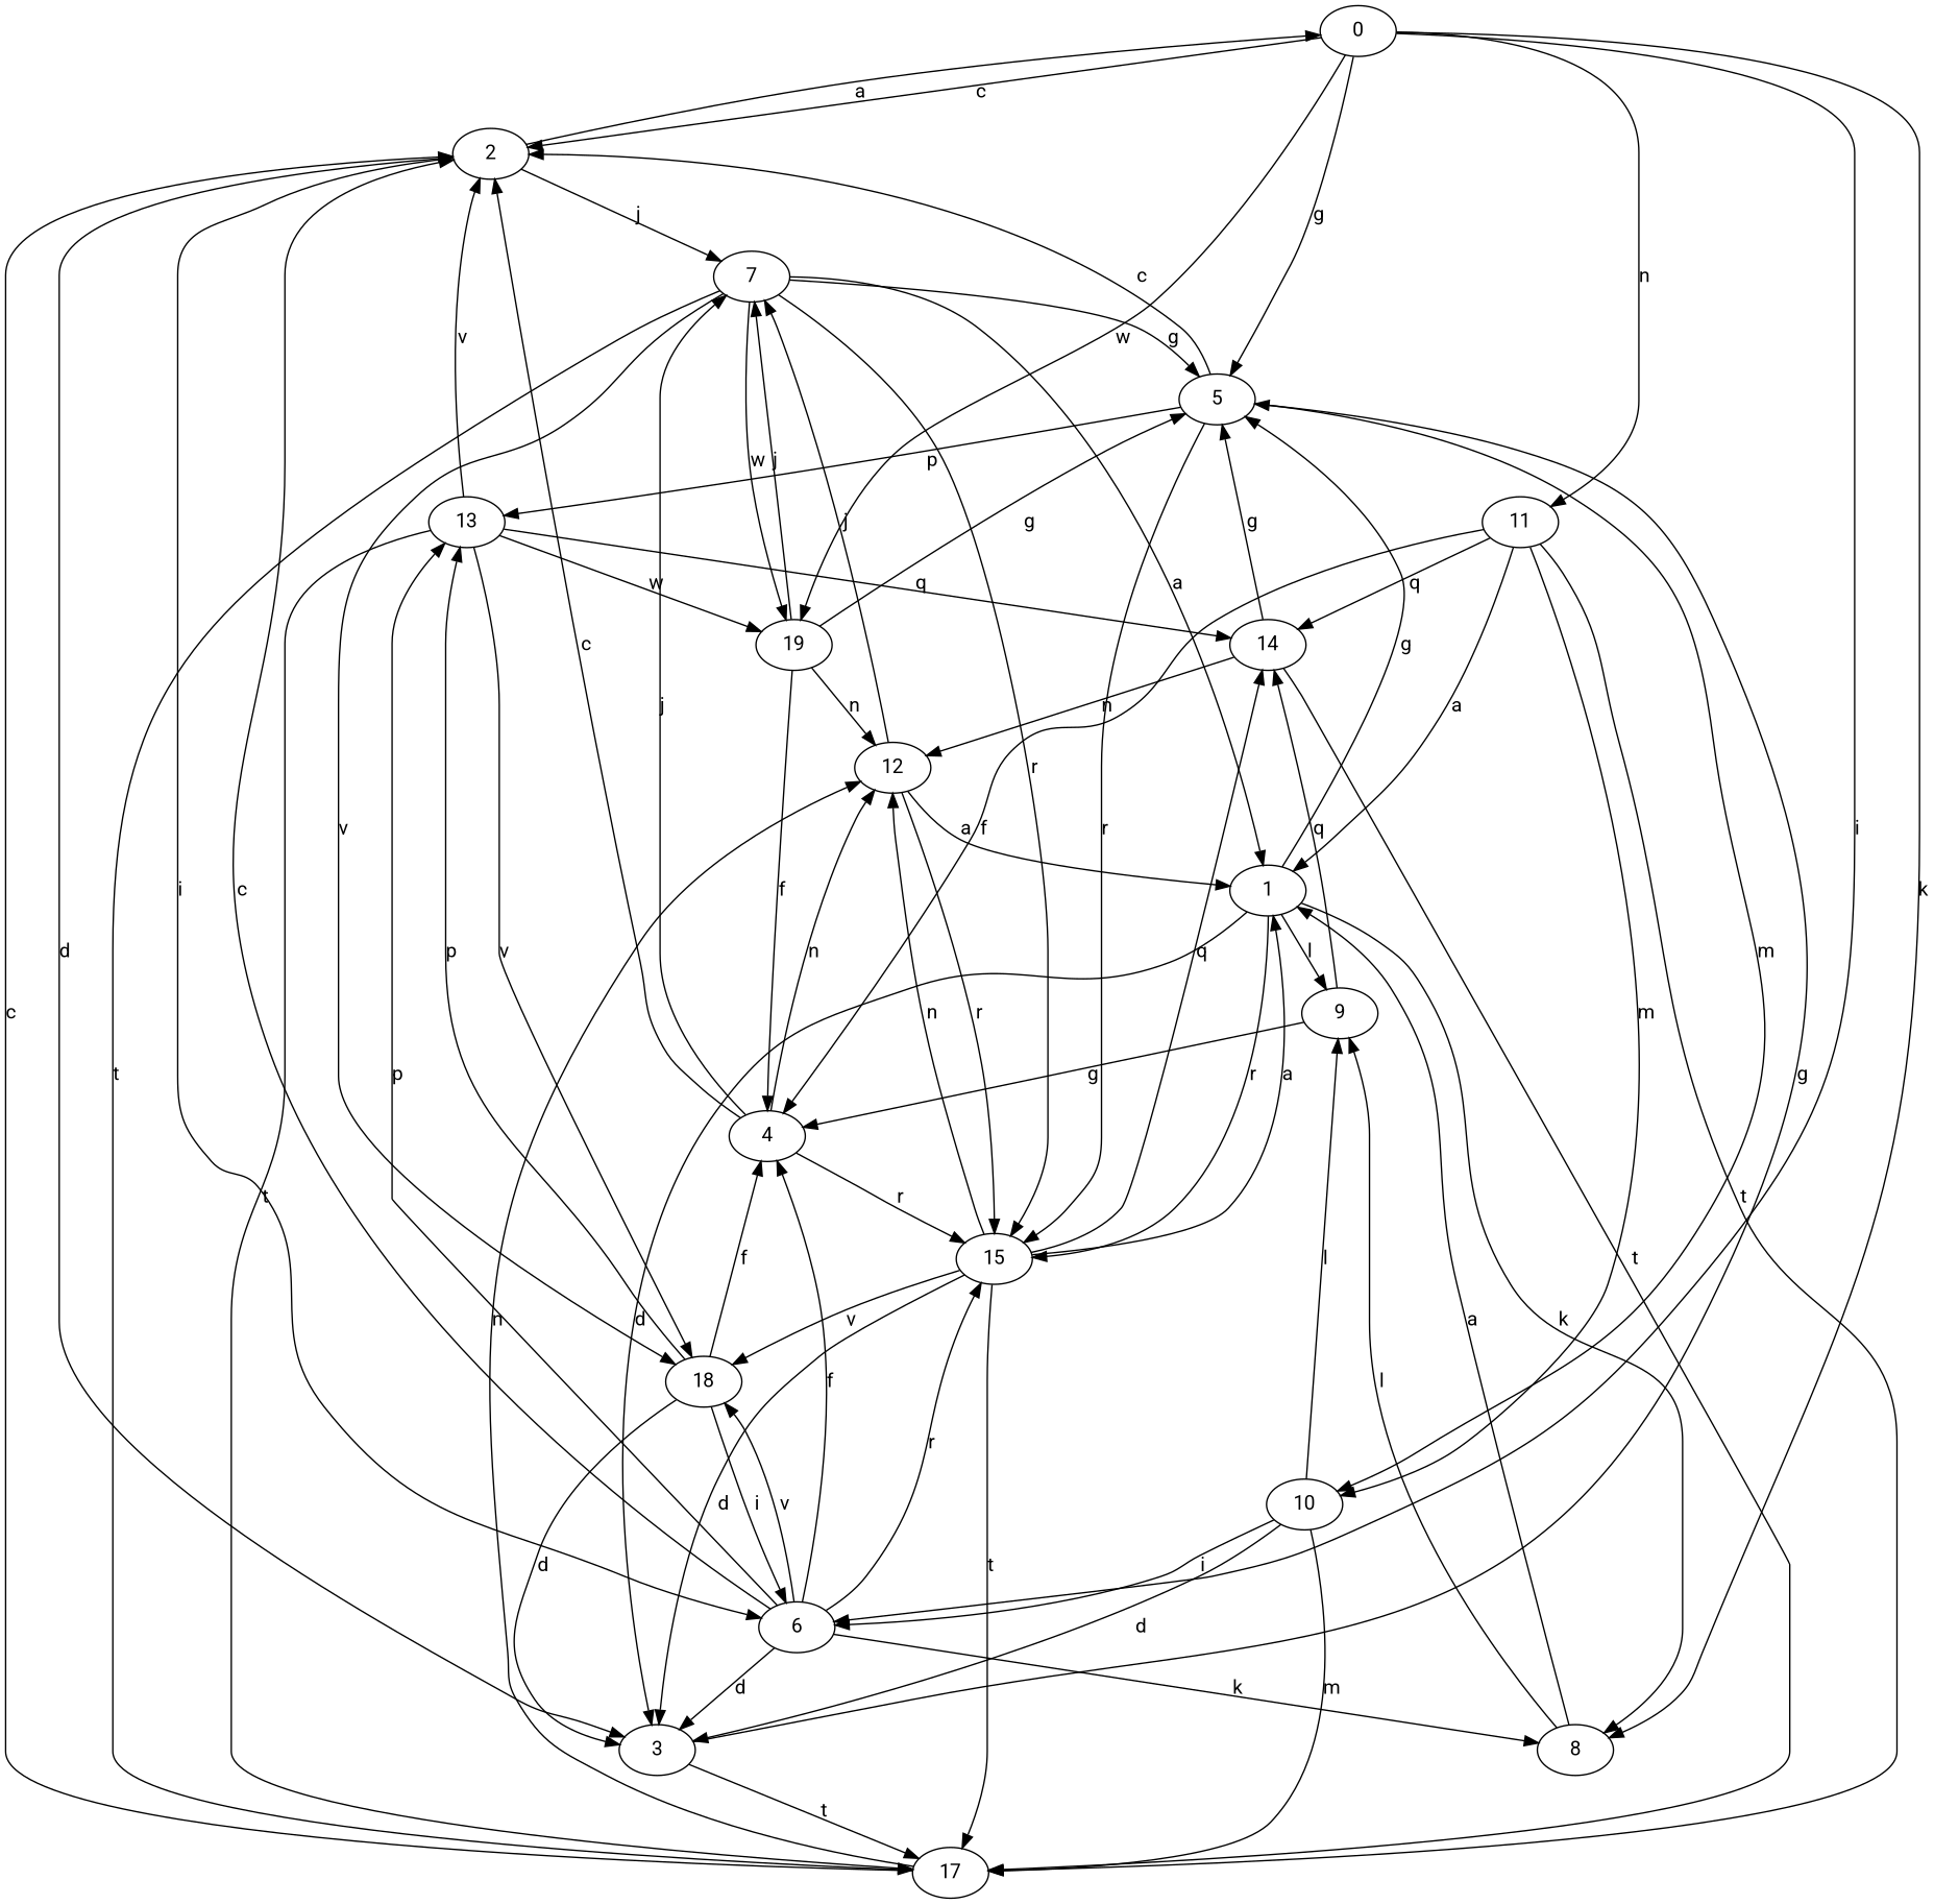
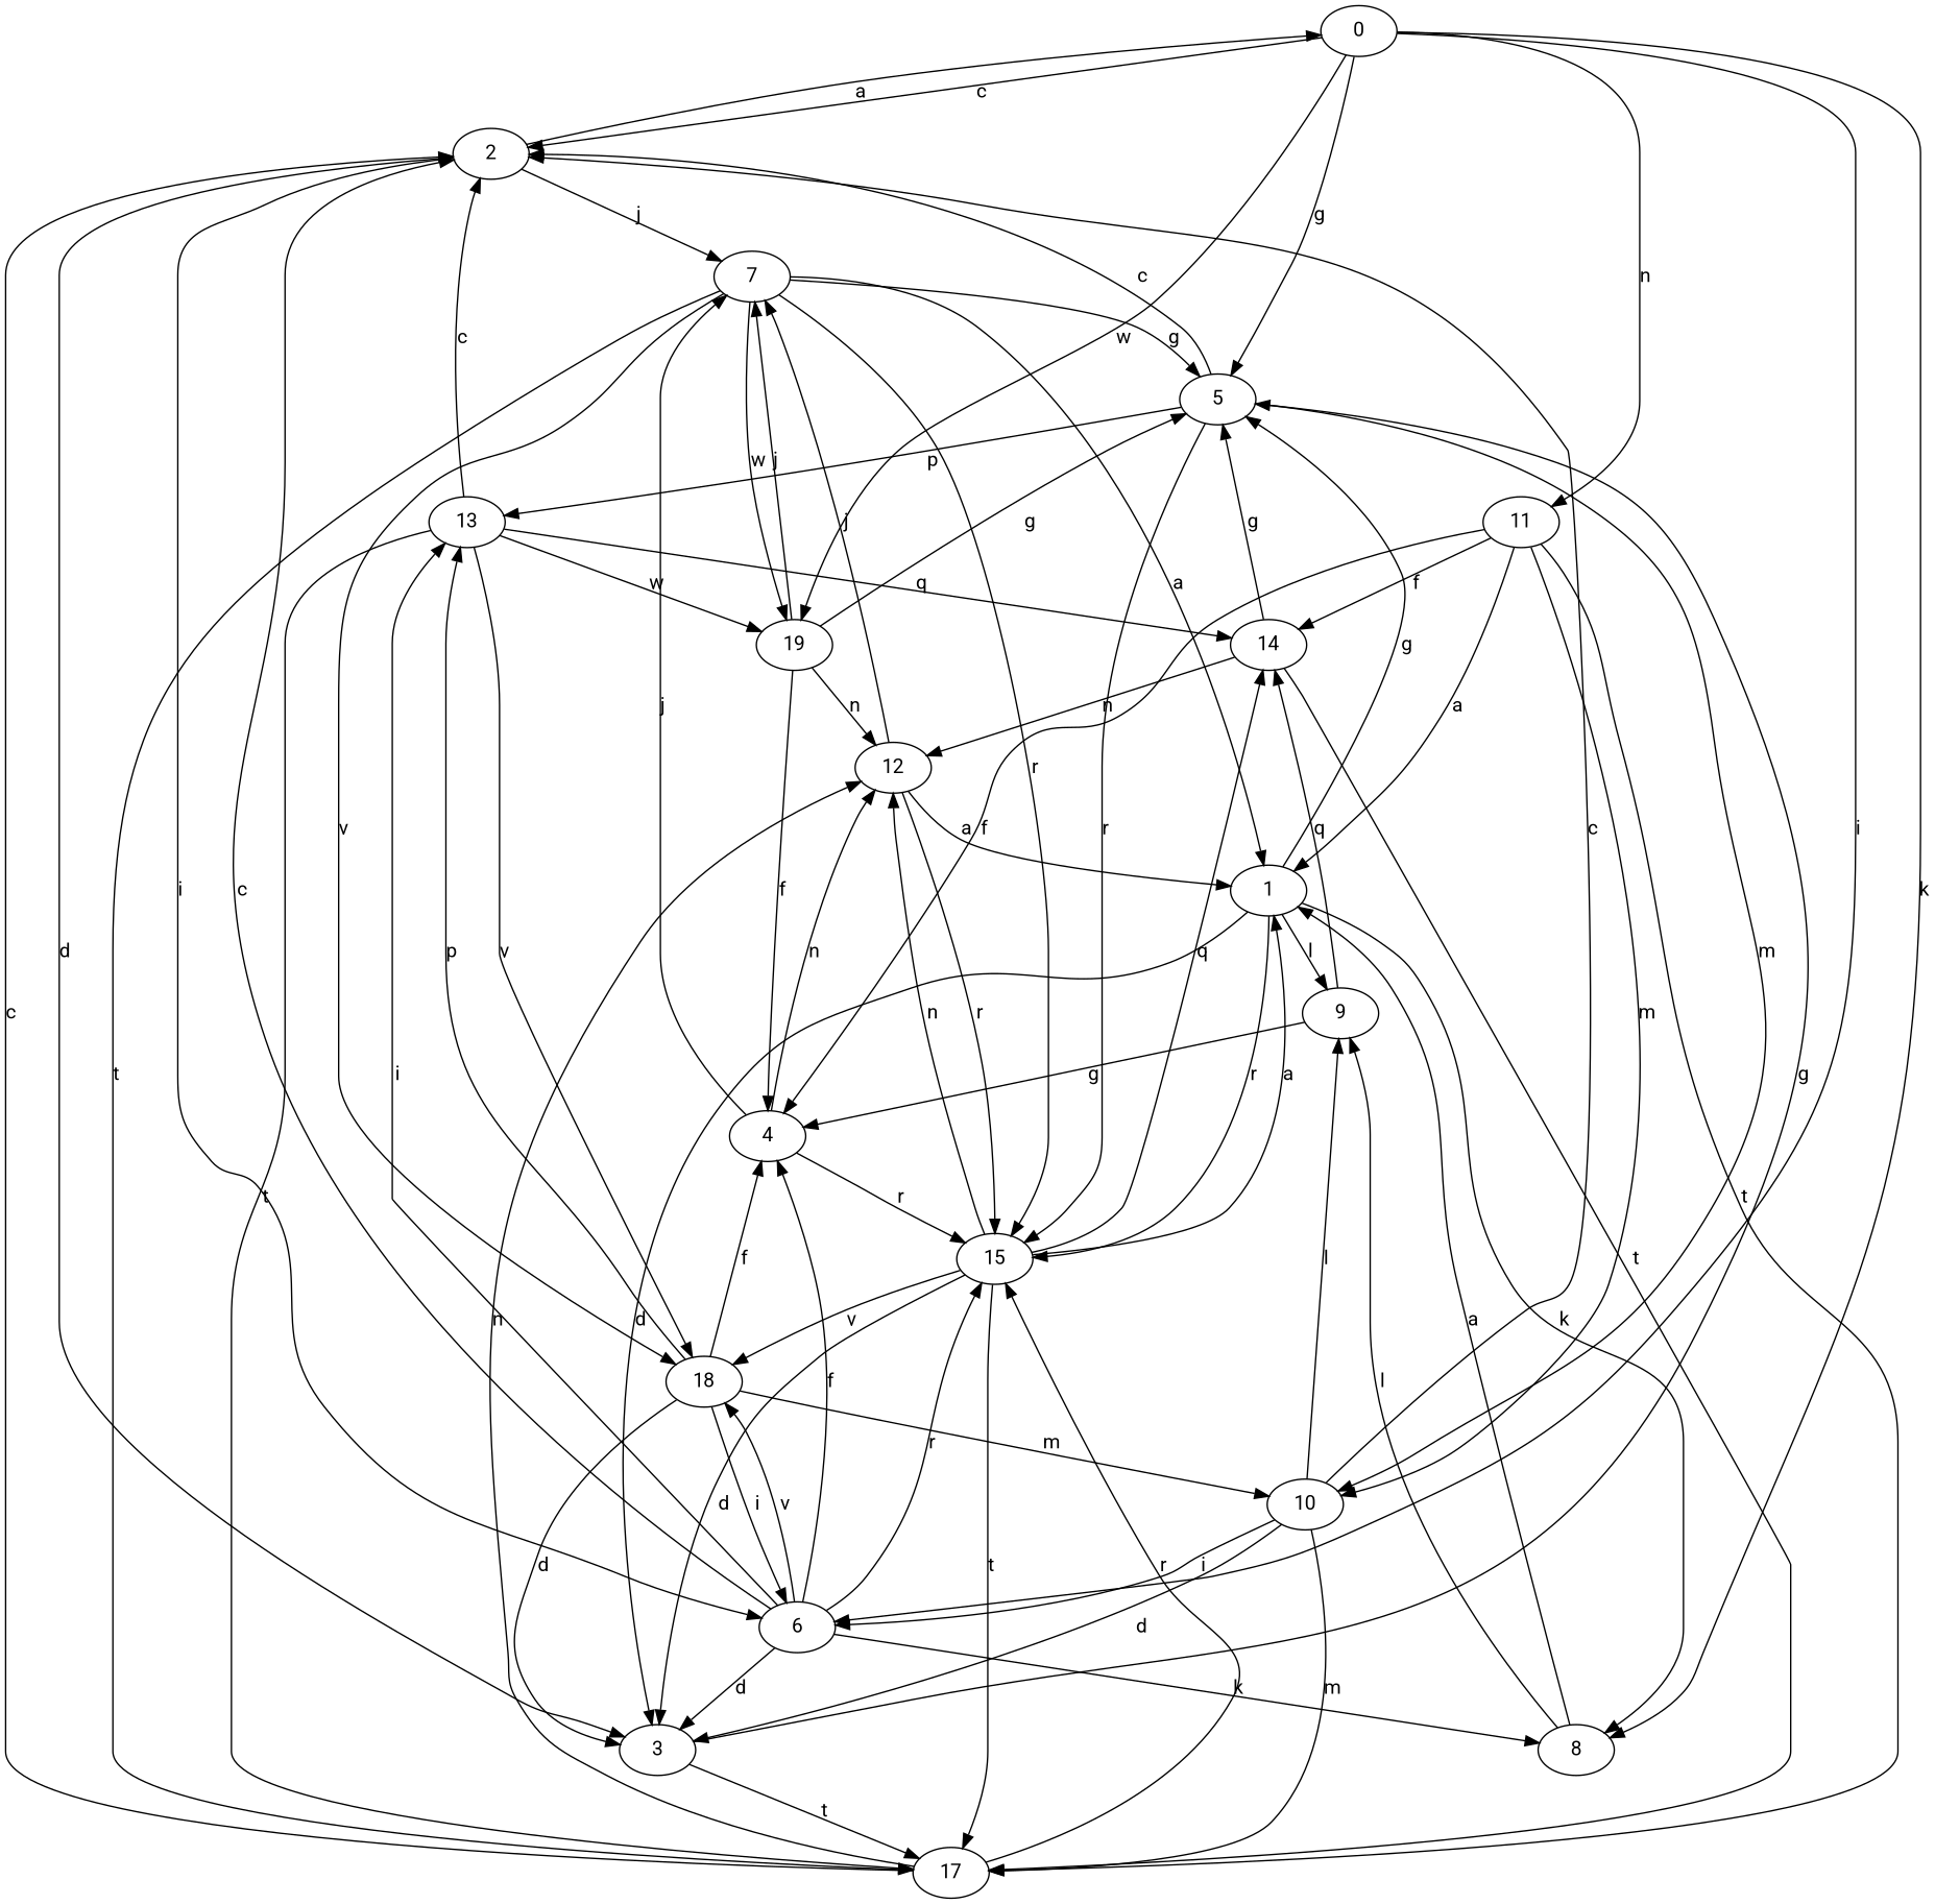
  strict digraph {
    fontname=Roboto
    node [fontname=Roboto]
    edge [fontname=Roboto]
    0
    2
    5
    6
    8
    11
    19
    3
    7
    15
    10
    13
    4
    18
    1
    9
    17
    14
    12
    0 -> 2 [label=c]
    0 -> 5 [label=g]
    0 -> 6 [label=i]
    0 -> 8 [label=k]
    0 -> 11 [label=n]
    0 -> 19 [label=w]
    2 -> 0 [label=a]
    2 -> 6 [label=i]
    2 -> 3 [label=d]
    2 -> 7 [label=j]
    5 -> 2 [label=c]
    5 -> 15 [label=r]
    5 -> 10 [label=m]
    5 -> 13 [label=p]
    6 -> 2 [label=c]
    6 -> 8 [label=k]
    6 -> 3 [label=d]
    6 -> 15 [label=r]
-   6 -> 13 [label=p]
+   6 -> 13 [label=i]
    6 -> 4 [label=f]
    6 -> 18 [label=v]
    8 -> 1 [label=a]
    8 -> 9 [label=l]
    11 -> 10 [label=m]
    11 -> 4 [label=f]
    11 -> 1 [label=a]
    11 -> 17 [label=t]
-   11 -> 14 [label=q]
+   11 -> 14 [label=f]
    19 -> 5 [label=g]
    19 -> 7 [label=j]
    19 -> 4 [label=f]
    19 -> 12 [label=n]
    3 -> 5 [label=g]
    3 -> 17 [label=t]
    7 -> 5 [label=g]
    7 -> 19 [label=w]
    7 -> 15 [label=r]
    7 -> 18 [label=v]
    7 -> 1 [label=a]
    7 -> 17 [label=t]
    15 -> 3 [label=d]
    15 -> 18 [label=v]
    15 -> 1 [label=a]
    15 -> 17 [label=t]
    15 -> 14 [label=q]
    15 -> 12 [label=n]
-   4 -> 2 [label=c]
+   10 -> 2 [label=c]
    10 -> 6 [label=i]
    10 -> 3 [label=d]
    10 -> 9 [label=l]
    10 -> 17 [label=m]
-   13 -> 2 [label=v]
+   13 -> 2 [label=c]
    13 -> 19 [label=w]
    13 -> 18 [label=v]
    13 -> 17 [label=t]
    13 -> 14 [label=q]
    4 -> 7 [label=j]
    4 -> 15 [label=r]
    4 -> 12 [label=n]
    18 -> 6 [label=i]
    18 -> 3 [label=d]
+   18 -> 10 [label=m]
    18 -> 13 [label=p]
    18 -> 4 [label=f]
    1 -> 5 [label=g]
    1 -> 8 [label=k]
    1 -> 3 [label=d]
    1 -> 15 [label=r]
    1 -> 9 [label=l]
    9 -> 4 [label=g]
    9 -> 14 [label=q]
    17 -> 2 [label=c]
+   17 -> 15 [label=r]
    17 -> 12 [label=n]
    14 -> 5 [label=g]
    14 -> 17 [label=t]
    14 -> 12 [label=n]
    12 -> 7 [label=j]
    12 -> 15 [label=r]
    12 -> 1 [label=a]
  }
